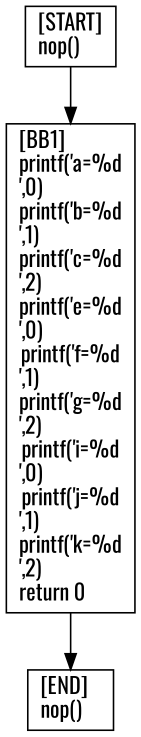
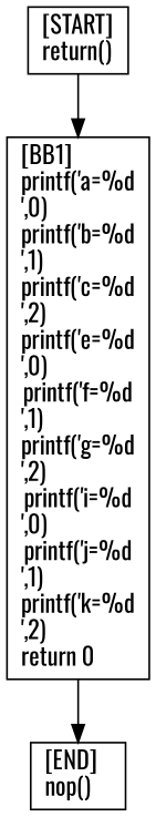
  digraph {
    fontname=Oswald
    node [shape=box fontname=Oswald]
    edge [fontname=Oswald]
    n1 [label="[END]\lnop()\l"]
-   n2 [label="[START]\lnop()\l"]
+   n2 [label="[START]\lreturn()\l"]
    n3 [label="[BB1]\lprintf('a=%d\n',0)\lprintf('b=%d\n',1)\lprintf('c=%d\n',2)\lprintf('e=%d\n',0)\lprintf('f=%d\n',1)\lprintf('g=%d\n',2)\lprintf('i=%d\n',0)\lprintf('j=%d\n',1)\lprintf('k=%d\n',2)\lreturn 0\l"]
    n2 -> n3
    n3 -> n1
  }
